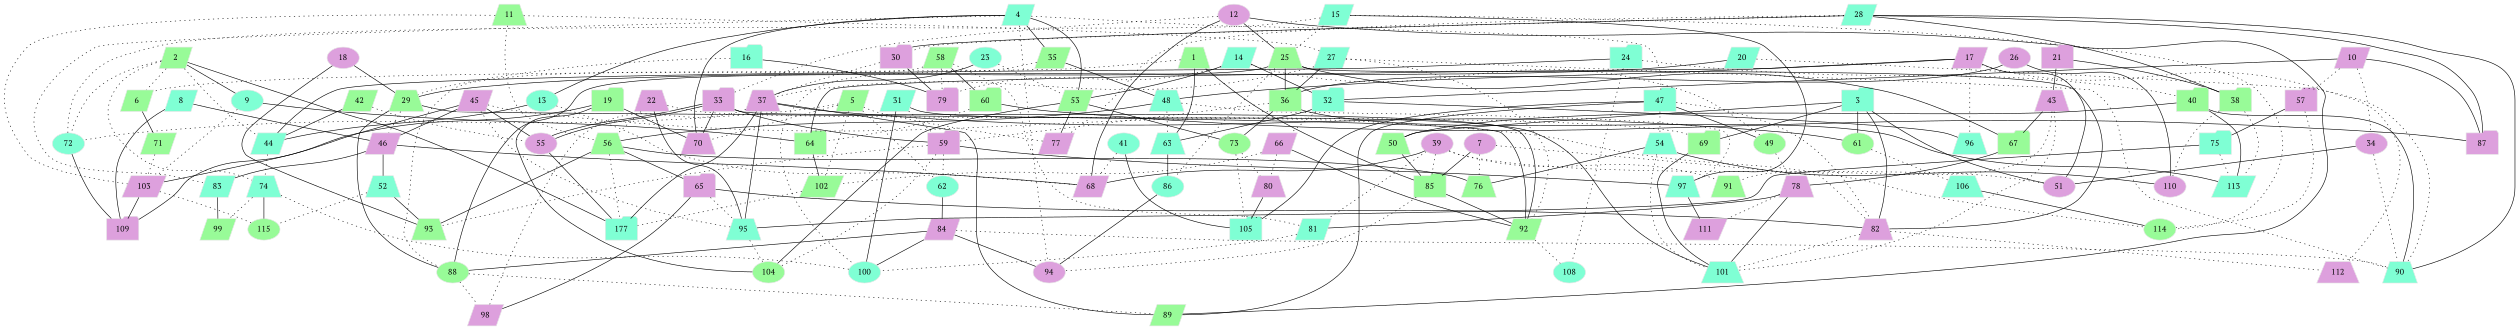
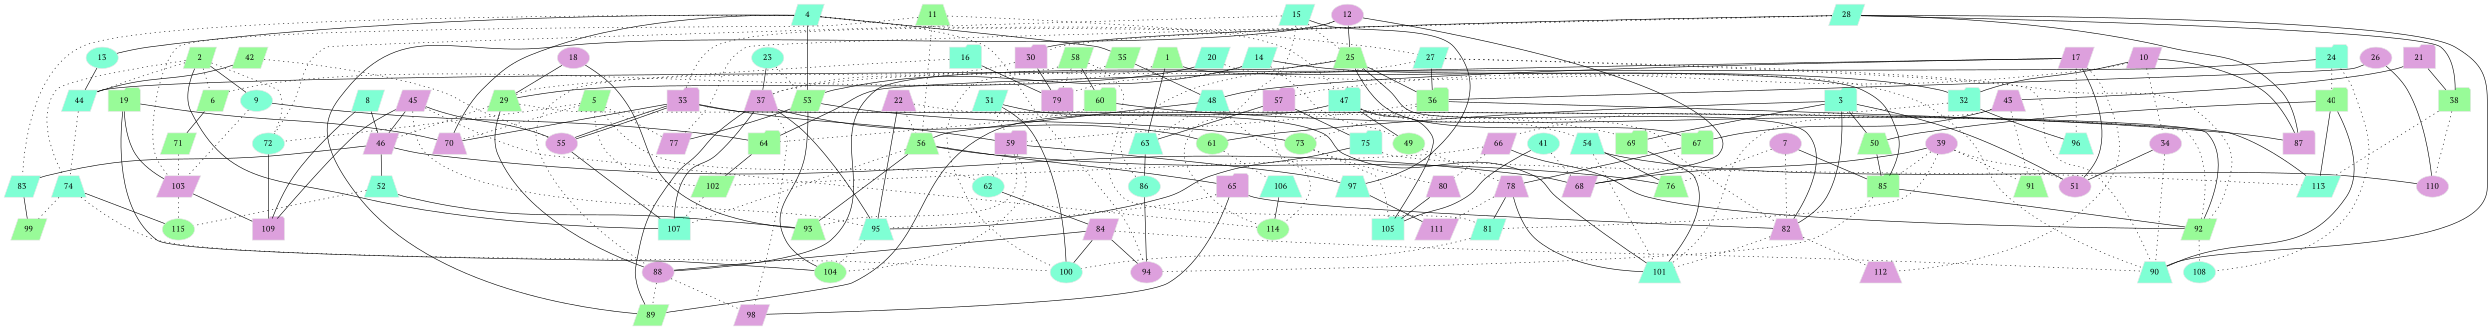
  graph {
    fontname="PT Serif"
    node [color=gray90 fillcolor=aquamarine fontname="PT Serif" shape=parallelogram style=filled]
    edge [fontname="PT Serif" style=solid]
    1 [fillcolor=palegreen shape=trapezium]
    6 [fillcolor=palegreen]
    63 [shape=trapezium]
    85 [fillcolor=palegreen shape=folder]
    71 [fillcolor=palegreen]
    86 [shape=ellipse]
    94 [fillcolor=plum shape=ellipse]
    92 [fillcolor=palegreen]
    2 [fillcolor=palegreen]
    9 [shape=ellipse]
    44
    72 [shape=ellipse]
    74 [shape=trapezium]
-   107 [shape=folder label=177]
+   107 [shape=folder]
    64 [fillcolor=palegreen shape=folder]
    103 [fillcolor=plum]
    109 [fillcolor=plum shape=folder]
    100 [shape=ellipse]
    115 [fillcolor=palegreen shape=ellipse]
    99 [fillcolor=palegreen]
    3 [shape=folder]
    50 [fillcolor=palegreen shape=trapezium]
    51 [fillcolor=plum shape=ellipse]
    61 [fillcolor=palegreen shape=ellipse]
    69 [fillcolor=palegreen shape=folder]
    82 [fillcolor=plum shape=trapezium]
    106 [shape=trapezium]
    101 [shape=trapezium]
    112 [fillcolor=plum shape=trapezium]
    13 [shape=ellipse]
    4
    35 [fillcolor=palegreen]
    47 [shape=folder]
    53 [fillcolor=palegreen]
    70 [fillcolor=plum shape=trapezium]
    83
    68 [fillcolor=plum]
    48 [shape=trapezium]
    89 [fillcolor=palegreen]
    49 [fillcolor=palegreen shape=ellipse]
    105 [shape=folder]
    54 [shape=trapezium]
    77 [fillcolor=plum]
    104 [fillcolor=palegreen shape=ellipse]
    73 [fillcolor=palegreen shape=ellipse]
    5 [fillcolor=palegreen]
    62 [shape=ellipse]
    102 [fillcolor=palegreen]
    84 [fillcolor=plum]
    7 [fillcolor=plum shape=ellipse]
    76 [fillcolor=palegreen shape=trapezium]
    46 [fillcolor=plum]
    8
    52 [shape=trapezium]
    10 [fillcolor=plum]
    32 [shape=folder]
    34 [fillcolor=plum shape=ellipse]
    57 [fillcolor=plum shape=folder]
    87 [fillcolor=plum shape=folder]
    96 [shape=trapezium]
    66 [fillcolor=plum]
    90 [shape=trapezium]
    114 [fillcolor=palegreen shape=ellipse]
    75 [shape=folder]
    11 [fillcolor=palegreen shape=trapezium]
    27
    56 [fillcolor=palegreen shape=trapezium]
    37 [fillcolor=plum shape=trapezium]
    36 [fillcolor=palegreen shape=folder]
    93 [fillcolor=palegreen shape=trapezium]
    65 [fillcolor=plum shape=folder]
    12 [fillcolor=plum shape=ellipse]
    25 [fillcolor=palegreen shape=trapezium]
    33 [fillcolor=plum shape=folder]
    67 [fillcolor=palegreen shape=folder]
-   88 [fillcolor=palegreen shape=ellipse]
+   88 [fillcolor=plum shape=ellipse]
    59 [fillcolor=plum shape=folder]
    55 [fillcolor=plum shape=ellipse]
    14
    79 [fillcolor=plum shape=folder]
    78 [fillcolor=plum shape=trapezium]
    15
    97 [shape=trapezium]
    111 [fillcolor=plum]
    16 [shape=folder]
    29 [fillcolor=palegreen shape=trapezium]
    17 [fillcolor=plum]
    18 [fillcolor=plum shape=ellipse]
    19 [fillcolor=palegreen shape=folder]
    20
    21 [fillcolor=plum shape=folder]
    38 [fillcolor=palegreen shape=folder]
    43 [fillcolor=plum shape=trapezium]
    110 [fillcolor=plum shape=ellipse]
    113
    91 [fillcolor=palegreen shape=trapezium]
    22 [fillcolor=plum shape=trapezium]
    95 [shape=trapezium]
    23 [shape=ellipse]
    98 [fillcolor=plum]
    24 [shape=folder]
    40 [fillcolor=palegreen shape=folder]
    108 [shape=ellipse]
    26 [fillcolor=plum shape=ellipse]
    28
    30 [fillcolor=plum shape=folder]
    31
    80 [fillcolor=plum shape=trapezium]
    39 [fillcolor=plum shape=ellipse]
    81
    41 [shape=ellipse]
    42 [fillcolor=palegreen]
    45 [fillcolor=plum]
    58 [fillcolor=palegreen]
    60 [fillcolor=palegreen shape=folder]
    1 -- 6 [style=dotted]
    1 -- 63
    1 -- 85
    6 -- 71
    63 -- 86
    85 -- 94 [style=dotted]
    85 -- 92
    71 -- 103 [style=dotted]
    86 -- 94
    92 -- 108 [style=dotted]
    2 -- 6 [style=dotted]
    2 -- 9
    2 -- 44 [style=dotted]
    2 -- 72 [style=dotted]
    2 -- 74 [style=dotted]
    2 -- 107
    9 -- 64
    9 -- 103 [style=dotted]
    44 -- 74 [style=dotted]
    72 -- 109
    74 -- 100 [style=dotted]
    74 -- 115
    74 -- 99 [style=dotted]
    64 -- 102
    103 -- 109
    103 -- 115 [style=dotted]
    3 -- 50
    3 -- 51
    3 -- 61
    3 -- 69
    3 -- 82
    50 -- 85
    61 -- 106 [style=dotted]
    69 -- 101
    82 -- 101 [style=dotted]
    82 -- 112 [style=dotted]
    106 -- 114
    13 -- 44
-   13 -- 68 [style=dotted]
    4 -- 94 [style=dotted]
    4 -- 13
    4 -- 35
    4 -- 47 [style=dotted]
    4 -- 53
    4 -- 70
    4 -- 83 [style=dotted]
    35 -- 100 [style=dotted]
    35 -- 48
    47 -- 82 [style=dotted]
    47 -- 89
    47 -- 49
    47 -- 105
    47 -- 54 [style=dotted]
    53 -- 77
    53 -- 104
    53 -- 73
    83 -- 99
    48 -- 63 [style=dotted]
    48 -- 56
    48 -- 97 [style=dotted]
    49 -- 78 [style=dotted]
    54 -- 101 [style=dotted]
    54 -- 76
    54 -- 110
    73 -- 105 [style=dotted]
    73 -- 80 [style=dotted]
    5 -- 72 [style=dotted]
    5 -- 70 [style=dotted]
    5 -- 77 [style=dotted]
    5 -- 62 [style=dotted]
    5 -- 102 [style=dotted]
    62 -- 84
    102 -- 107 [style=dotted]
    84 -- 94
    84 -- 100
    84 -- 90 [style=dotted]
    84 -- 88
    7 -- 85
    7 -- 82 [style=dotted]
    7 -- 76 [style=dotted]
    46 -- 83
    46 -- 68
    46 -- 52
    8 -- 109
    8 -- 46
    52 -- 115 [style=dotted]
    52 -- 93
    10 -- 32
    10 -- 34 [style=dotted]
    10 -- 57 [style=dotted]
    10 -- 87
    32 -- 96
    32 -- 66 [style=dotted]
    34 -- 51
    34 -- 90 [style=dotted]
-   32 -- 63
+   57 -- 63
    57 -- 114 [style=dotted]
    57 -- 75
    66 -- 92
    66 -- 102 [style=dotted]
    66 -- 80 [style=dotted]
    75 -- 113 [style=dotted]
    75 -- 95
    11 -- 103 [style=dotted]
    11 -- 27 [style=dotted]
    11 -- 56 [style=dotted]
    27 -- 92 [style=dotted]
    27 -- 90 [style=dotted]
    27 -- 37 [style=dotted]
    27 -- 36
    56 -- 107 [style=dotted]
    56 -- 76
    56 -- 93
    56 -- 65
    37 -- 107
    37 -- 61
    37 -- 89
    37 -- 95
    37 -- 98 [style=dotted]
-   36 -- 73
+   36 -- 73 [style=dotted]
    36 -- 59 [style=dotted]
    36 -- 113
    65 -- 82
    65 -- 95 [style=dotted]
    65 -- 98
    12 -- 68
    12 -- 89
    12 -- 25
    12 -- 33 [style=dotted]
    25 -- 86 [style=dotted]
    25 -- 82
    25 -- 36
    25 -- 67
    25 -- 88
    33 -- 92
    33 -- 70
    33 -- 59
    33 -- 55
    33 -- 55
    67 -- 78
    88 -- 89 [style=dotted]
    88 -- 98 [style=dotted]
    59 -- 104 [style=dotted]
    59 -- 62 [style=dotted]
    59 -- 93 [style=dotted]
    59 -- 97
    55 -- 107
    14 -- 53
    14 -- 49 [style=dotted]
    14 -- 32
    14 -- 79 [style=dotted]
    78 -- 101
    78 -- 111 [style=dotted]
    78 -- 81
    15 -- 72 [style=dotted]
    15 -- 114 [style=dotted]
    15 -- 25 [style=dotted]
    15 -- 97
    97 -- 111
    16 -- 79
    16 -- 29 [style=dotted]
-   29 -- 92
+   29 -- 92 [style=dotted]
    29 -- 46 [style=dotted]
    29 -- 88
    17 -- 64
    17 -- 51
    17 -- 112 [style=dotted]
    17 -- 48
    17 -- 96 [style=dotted]
    18 -- 93
    18 -- 29
    19 -- 103
    19 -- 70
    19 -- 104
    20 -- 90 [style=dotted]
    20 -- 29
    21 -- 38
    21 -- 43
    38 -- 110 [style=dotted]
    38 -- 113 [style=dotted]
    43 -- 101 [style=dotted]
    43 -- 67
    43 -- 91 [style=dotted]
    22 -- 69 [style=dotted]
    22 -- 56 [style=dotted]
    22 -- 95
    95 -- 104 [style=dotted]
    23 -- 53 [style=dotted]
    23 -- 37
    24 -- 44
    24 -- 40 [style=dotted]
    24 -- 108 [style=dotted]
    40 -- 50
    40 -- 90
    40 -- 113
    26 -- 36
    26 -- 110
    28 -- 77 [style=dotted]
    28 -- 87
    28 -- 90
    28 -- 38
    28 -- 30
    28 -- 30 [style=dotted]
    30 -- 37 [style=dotted]
    30 -- 79
    31 -- 100
    31 -- 101
    31 -- 59 [style=dotted]
    80 -- 105
    39 -- 85 [style=dotted]
    39 -- 51 [style=dotted]
    39 -- 68
    39 -- 91 [style=dotted]
    39 -- 81 [style=dotted]
    81 -- 100 [style=dotted]
    41 -- 68 [style=dotted]
    41 -- 105
    42 -- 44
    42 -- 55 [style=dotted]
    45 -- 109
    45 -- 46
    45 -- 114 [style=dotted]
    45 -- 55
    45 -- 95 [style=dotted]
    58 -- 88 [style=dotted]
    58 -- 79 [style=dotted]
    58 -- 81 [style=dotted]
    58 -- 60
    60 -- 64 [style=dotted]
    60 -- 87
  }
